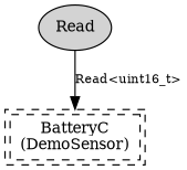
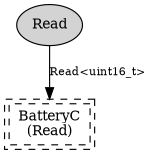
  digraph {
    node [fontsize=12]
    n1 [label=Read shape=ellipse style=filled]
-   n2 [label="BatteryC\n(DemoSensor)" peripheries=2 shape=box style=dashed]
+   n2 [label="BatteryC\n(Read)" peripheries=2 shape=box style=dashed]
    n1 -> n2 [fontsize=10 label="Read<uint16_t>"]
  }
